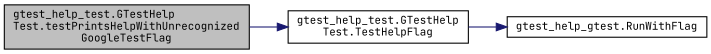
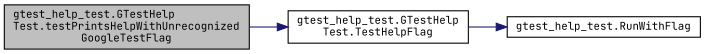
  digraph {
    rankdir=LR
    fontname="JetBrains Mono"
    node [color=black fillcolor=white fontname="JetBrains Mono" fontsize=10 shape=record style=filled]
    edge [color=midnightblue fontname="JetBrains Mono" fontsize=10 labelfontname=Helvetica labelfontsize=10 style=solid]
    n1 [fillcolor=grey75 fontcolor=black height=0.2 label="gtest_help_test.GTestHelp\lTest.testPrintsHelpWithUnrecognized\lGoogleTestFlag" width=0.4]
    n2 [height=0.2 label="gtest_help_test.GTestHelp\lTest.TestHelpFlag" width=0.4]
-   n3 [height=0.2 label="gtest_help_gtest.RunWithFlag" width=0.4]
+   n3 [height=0.2 label="gtest_help_test.RunWithFlag" width=0.4]
    n1 -> n2
    n2 -> n3
  }
